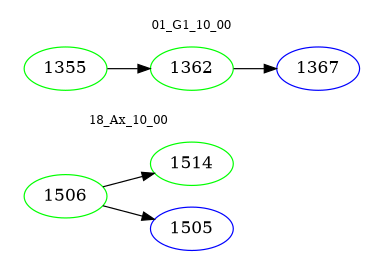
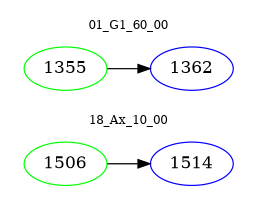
  digraph {
    rankdir=LR
    node [color=green]
    edge [color=black]
    n1 [label=1506]
-   n2 [color=blue label=1505]
-   n3 [label=1514]
-   n4 [label=1362]
+   n3 [color=blue label=1514]
+   n4 [color=blue label=1362]
    n5 [label=1355]
-   n6 [color=blue label=1367]
    subgraph cluster_1 {
      color=white
      fontsize=10
      label="18_Ax_10_00"
      n1
-     n2
      n3
    }
    subgraph cluster_2 {
      color=white
      fontsize=10
-     label="01_G1_10_00"
+     label="01_G1_60_00"
      n4
      n5
-     n6
    }
-   n1 -> n2
    n1 -> n3
-   n4 -> n6
    n5 -> n4
  }
